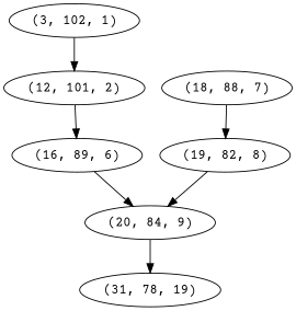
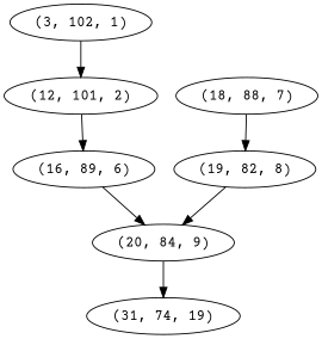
  digraph {
    fontname="Courier Prime"
    node [fontname="Courier Prime"]
    edge [fontname="Courier Prime"]
    "(3, 102, 1)"
    "(12, 101, 2)"
    "(16, 89, 6)"
    "(20, 84, 9)"
    n5 [label="(19, 82, 8)"]
    "(18, 88, 7)"
-   "(31, 74, 19)" [label="(31, 78, 19)"]
+   "(31, 74, 19)"
    "(3, 102, 1)" -> "(12, 101, 2)"
    "(12, 101, 2)" -> "(16, 89, 6)"
    "(16, 89, 6)" -> "(20, 84, 9)"
    "(20, 84, 9)" -> "(31, 74, 19)"
    n5 -> "(20, 84, 9)"
    "(18, 88, 7)" -> n5
  }
